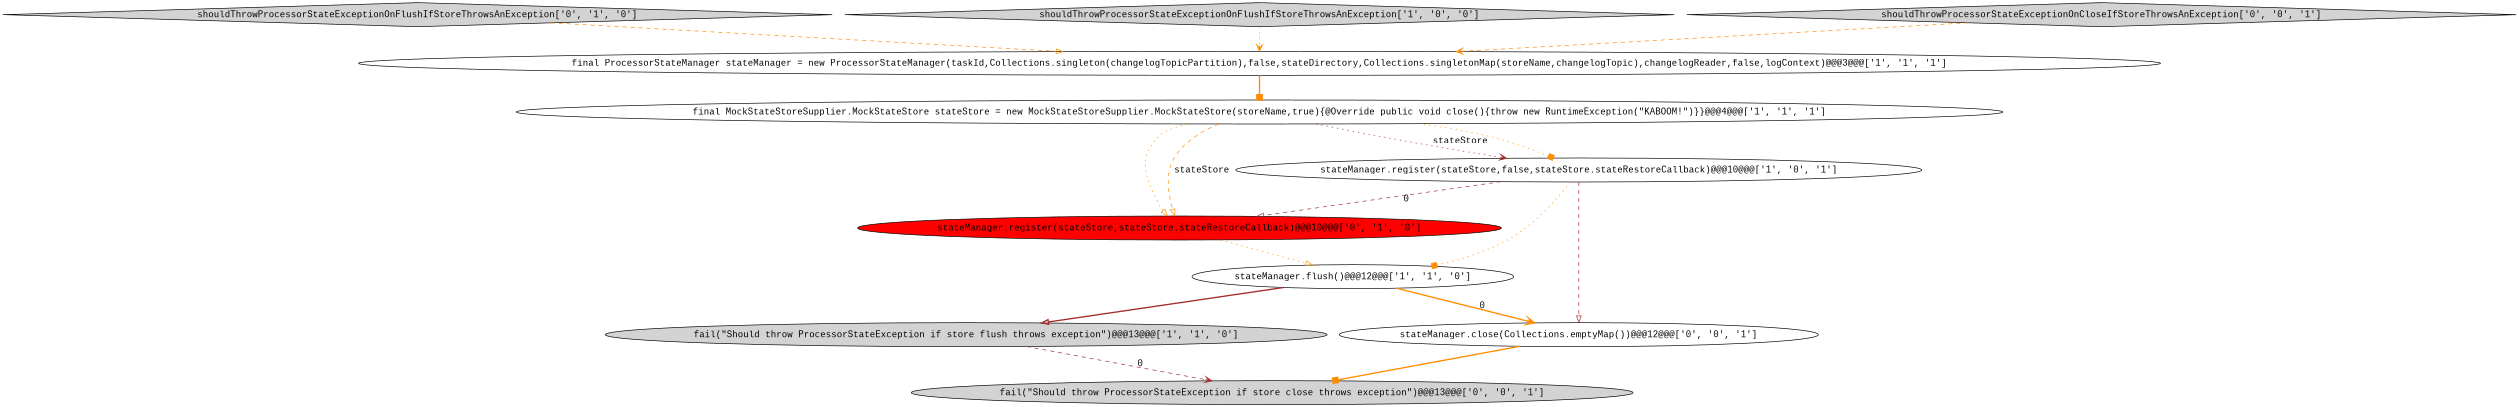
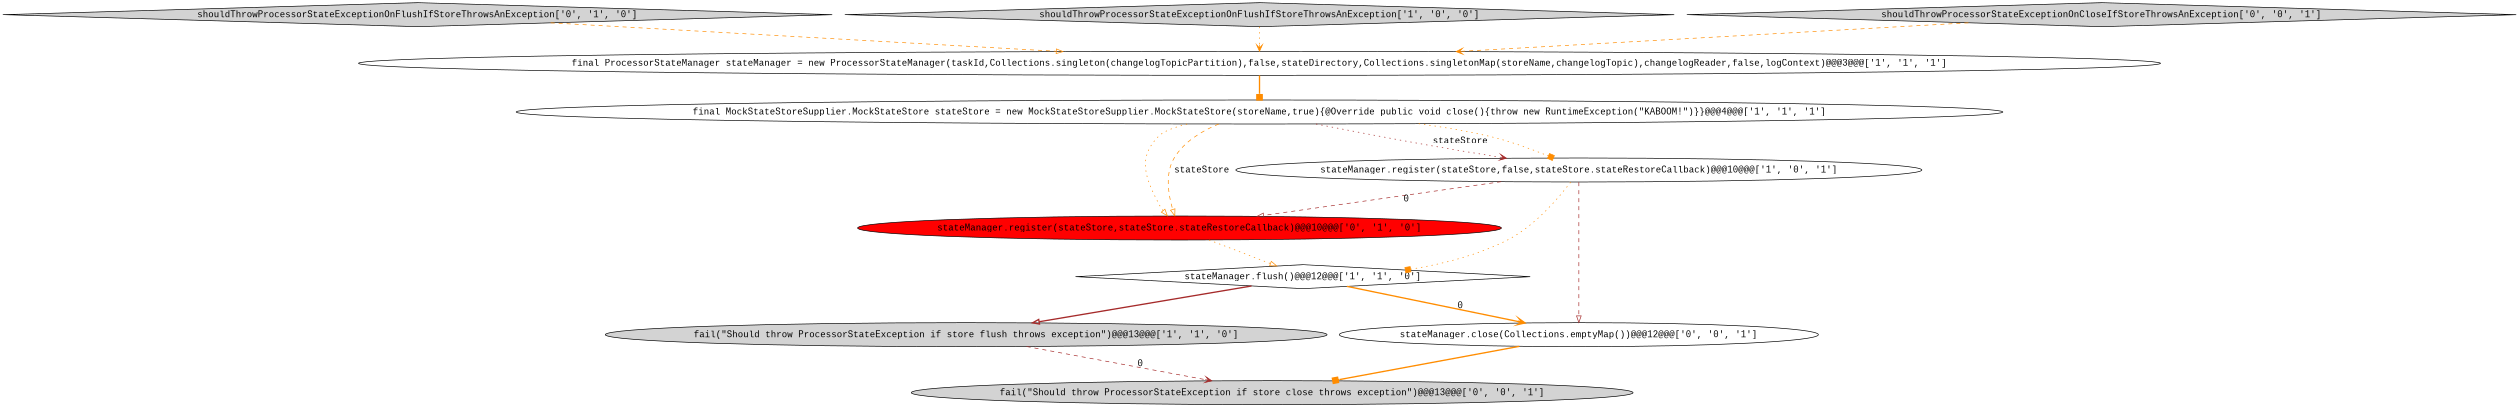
  digraph {
    fontname="Liberation Mono"
    node [fillcolor=white shape=ellipse style=filled fontname="Liberation Mono"]
    edge [style=dotted color=darkorange arrowhead=onormal fontname="Liberation Mono"]
    n1 [label="final MockStateStoreSupplier.MockStateStore stateStore = new MockStateStoreSupplier.MockStateStore(storeName,true){@Override public void close(){throw new RuntimeException(\"KABOOM!\")}}@@@4@@@['1', '1', '1']"]
    n2 [fillcolor=red label="stateManager.register(stateStore,stateStore.stateRestoreCallback)@@@10@@@['0', '1', '0']"]
    n3 [label="stateManager.register(stateStore,false,stateStore.stateRestoreCallback)@@@10@@@['1', '0', '1']"]
-   n4 [label="stateManager.flush()@@@12@@@['1', '1', '0']"]
+   n4 [label="stateManager.flush()@@@12@@@['1', '1', '0']" shape=diamond]
    n5 [label="stateManager.close(Collections.emptyMap())@@@12@@@['0', '0', '1']"]
    n6 [fillcolor=lightgray label="fail(\"Should throw ProcessorStateException if store flush throws exception\")@@@13@@@['1', '1', '0']"]
    n7 [fillcolor=lightgray label="shouldThrowProcessorStateExceptionOnFlushIfStoreThrowsAnException['0', '1', '0']" shape=diamond]
    n8 [label="final ProcessorStateManager stateManager = new ProcessorStateManager(taskId,Collections.singleton(changelogTopicPartition),false,stateDirectory,Collections.singletonMap(storeName,changelogTopic),changelogReader,false,logContext)@@@3@@@['1', '1', '1']"]
    n9 [fillcolor=lightgray label="fail(\"Should throw ProcessorStateException if store close throws exception\")@@@13@@@['0', '0', '1']"]
    n10 [fillcolor=lightgray label="shouldThrowProcessorStateExceptionOnFlushIfStoreThrowsAnException['1', '0', '0']" shape=diamond]
    n11 [fillcolor=lightgray label="shouldThrowProcessorStateExceptionOnCloseIfStoreThrowsAnException['0', '0', '1']" shape=diamond]
    n1 -> n2
    n1 -> n2 [label=stateStore style=dashed]
    n1 -> n3 [label=stateStore color=brown arrowhead=vee]
    n1 -> n3 [arrowhead=box]
    n2 -> n4
    n3 -> n2 [label=0 style=dashed color=brown]
    n3 -> n4 [arrowhead=box]
    n3 -> n5 [style=dashed color=brown]
    n4 -> n5 [label=0 style=bold arrowhead=vee]
    n4 -> n6 [style=bold color=brown]
    n5 -> n9 [style=bold arrowhead=box]
    n6 -> n9 [label=0 style=dashed color=brown arrowhead=vee]
    n7 -> n8 [style=dashed]
    n8 -> n1 [style=bold arrowhead=box]
    n10 -> n8 [arrowhead=vee]
    n11 -> n8 [style=dashed arrowhead=vee]
  }
